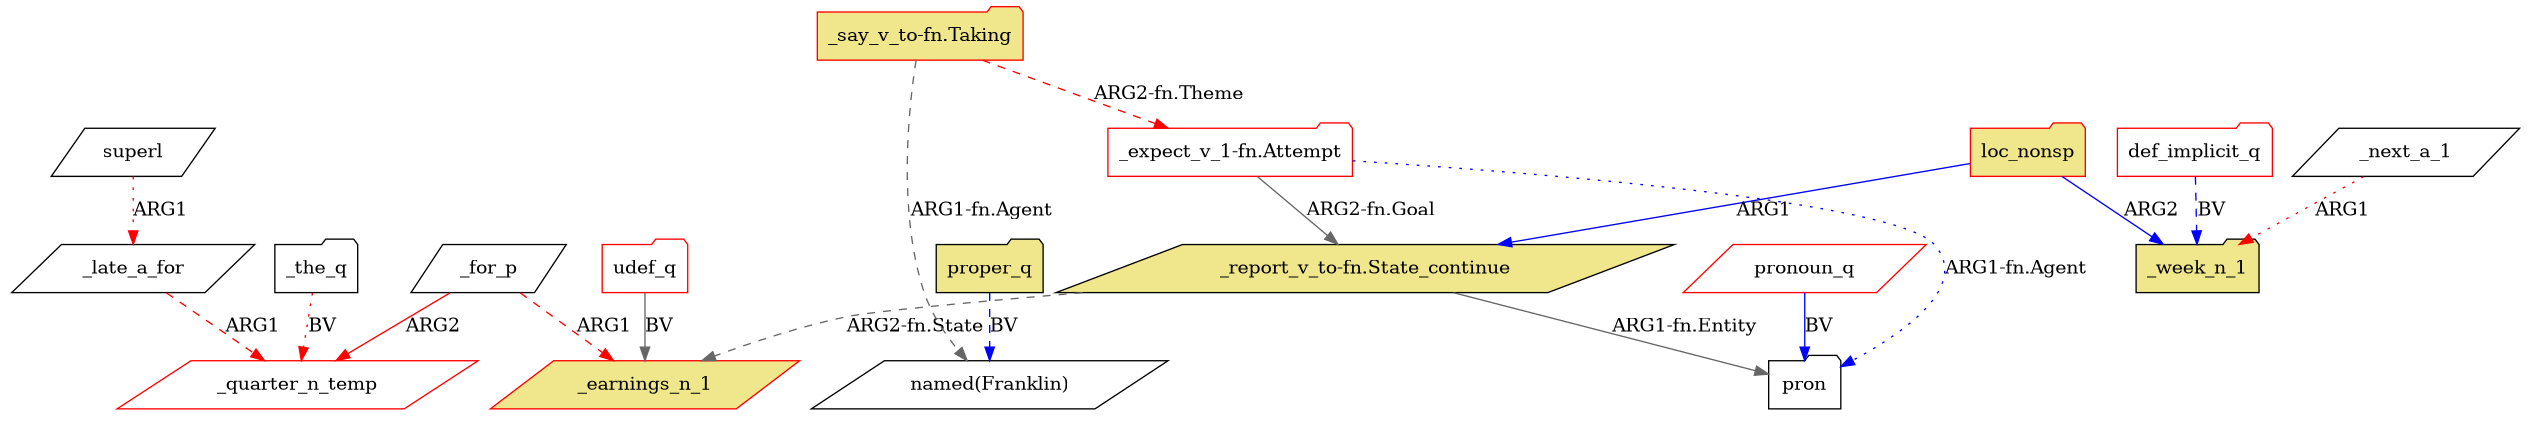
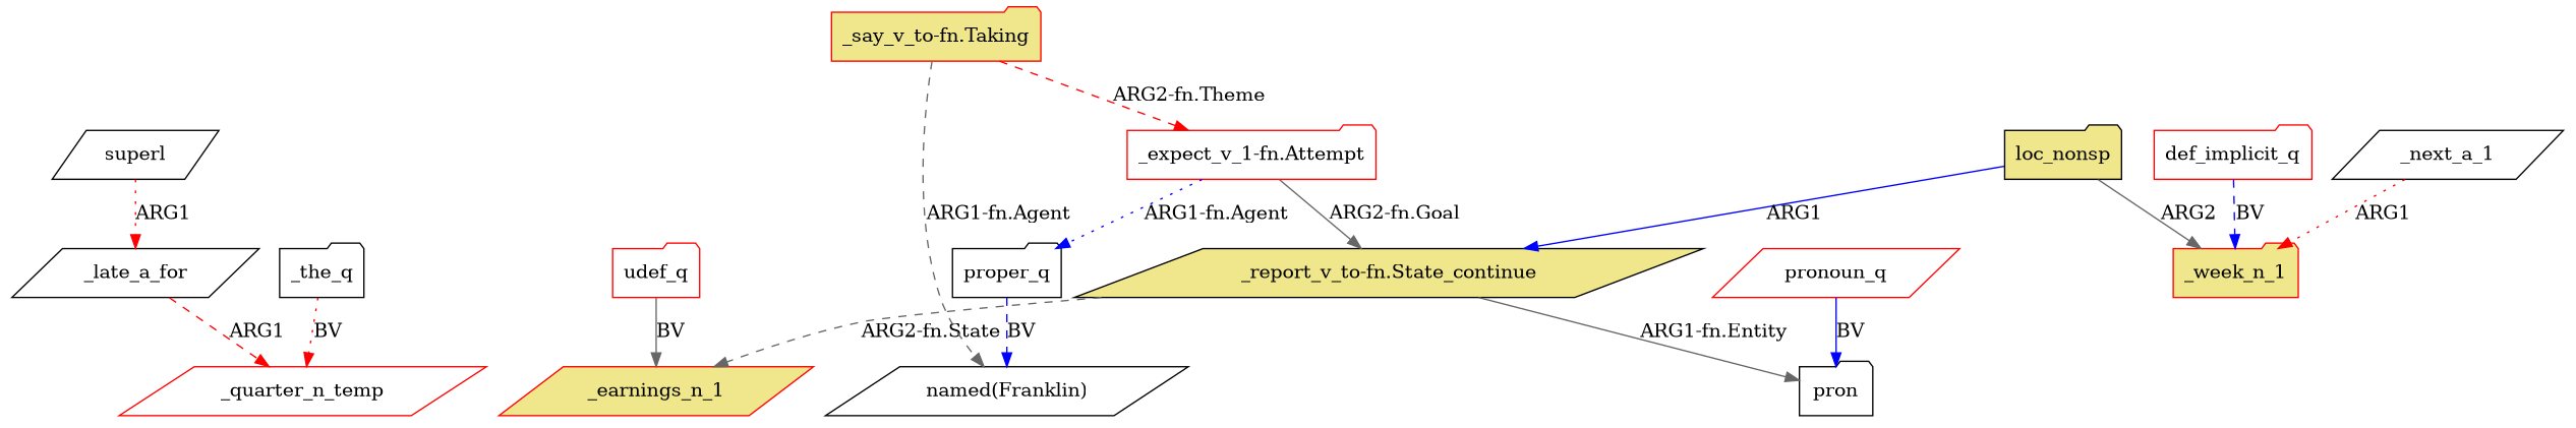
  digraph {
    node [color=black fillcolor=white shape=parallelogram style=filled]
    edge [color=red style=dashed]
    "_report_v_to-fn.State_continue" [fillcolor=khaki]
    _earnings_n_1 [color=red fillcolor=khaki]
    pron [shape=folder]
    "_say_v_to-fn.Taking" [color=red fillcolor=khaki shape=folder]
    "named(Franklin)"
    "_expect_v_1-fn.Attempt" [color=red shape=folder]
-   _for_p
    _quarter_n_temp [color=red]
    udef_q [color=red shape=folder]
    _late_a_for
-   loc_nonsp [color=red fillcolor=khaki shape=folder]
-   _week_n_1 [fillcolor=khaki shape=folder]
-   proper_q [fillcolor=khaki shape=folder]
+   loc_nonsp [fillcolor=khaki shape=folder]
+   _week_n_1 [color=red fillcolor=khaki shape=folder]
+   proper_q [shape=folder]
    def_implicit_q [color=red shape=folder]
    pronoun_q [color=red]
    _next_a_1
    _the_q [shape=folder]
    superl
    "_report_v_to-fn.State_continue" -> _earnings_n_1 [color=gray40 label="ARG2-fn.State"]
    "_report_v_to-fn.State_continue" -> pron [color=gray40 label="ARG1-fn.Entity" style=solid]
    "_say_v_to-fn.Taking" -> "named(Franklin)" [color=gray40 label="ARG1-fn.Agent"]
    "_say_v_to-fn.Taking" -> "_expect_v_1-fn.Attempt" [label="ARG2-fn.Theme"]
    "_expect_v_1-fn.Attempt" -> "_report_v_to-fn.State_continue" [color=gray40 label="ARG2-fn.Goal" style=solid]
-   "_expect_v_1-fn.Attempt" -> pron [color=blue label="ARG1-fn.Agent" style=dotted]
-   _for_p -> _earnings_n_1 [label=ARG1]
-   _for_p -> _quarter_n_temp [label=ARG2 style=solid]
+   "_expect_v_1-fn.Attempt" -> proper_q [color=blue label="ARG1-fn.Agent" style=dotted]
    udef_q -> _earnings_n_1 [color=gray40 label=BV style=solid]
    _late_a_for -> _quarter_n_temp [label=ARG1]
    loc_nonsp -> "_report_v_to-fn.State_continue" [color=blue label=ARG1 style=solid]
-   loc_nonsp -> _week_n_1 [color=blue label=ARG2 style=solid]
+   loc_nonsp -> _week_n_1 [color=gray40 label=ARG2 style=solid]
    proper_q -> "named(Franklin)" [color=blue label=BV]
    def_implicit_q -> _week_n_1 [color=blue label=BV]
    pronoun_q -> pron [color=blue label=BV style=solid]
    _next_a_1 -> _week_n_1 [label=ARG1 style=dotted]
    _the_q -> _quarter_n_temp [label=BV style=dotted]
    superl -> _late_a_for [label=ARG1 style=dotted]
  }
